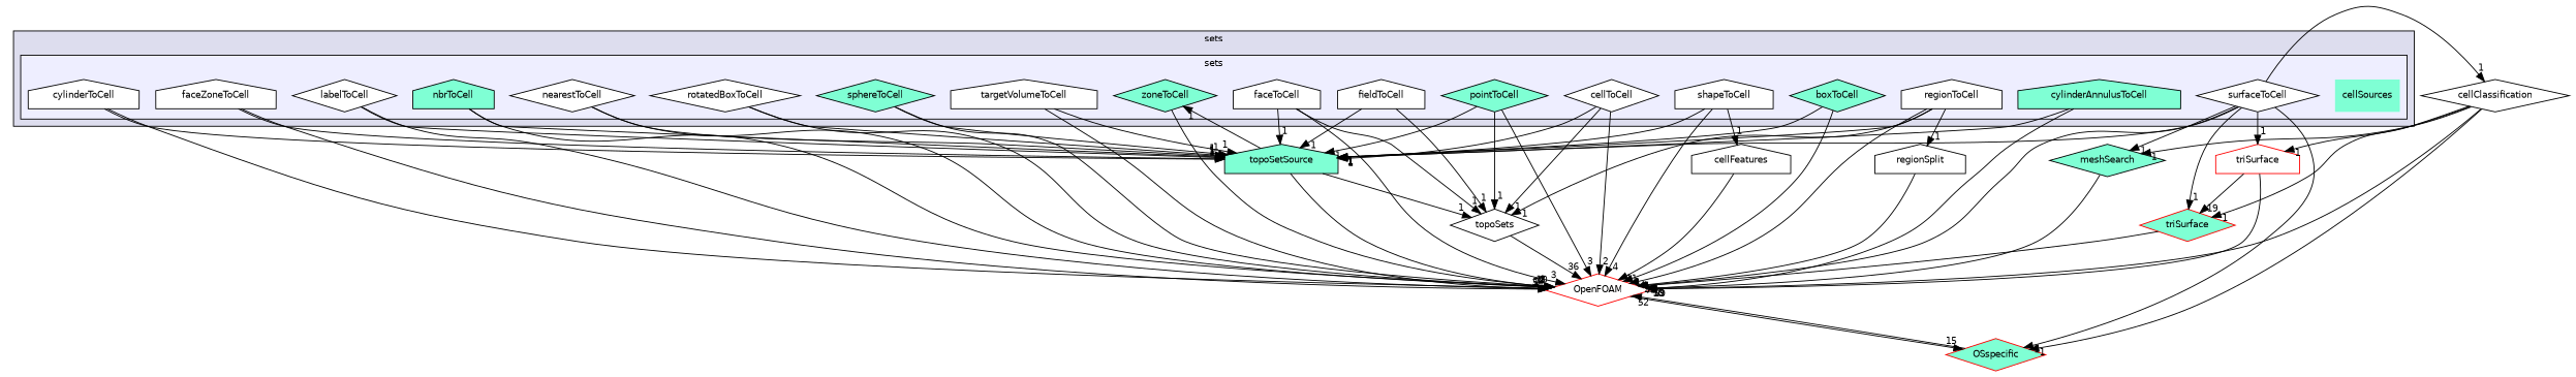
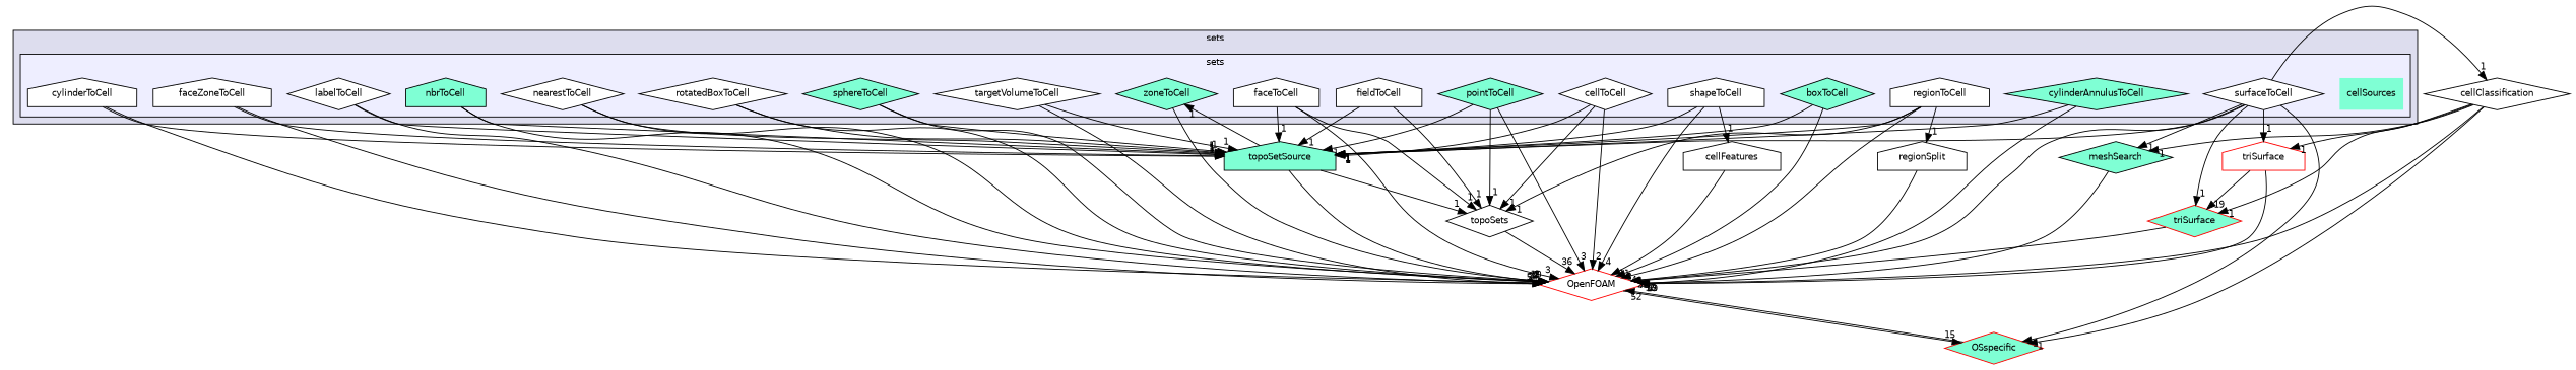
  digraph {
    compound=true
    node [fillcolor=white fontname=Helvetica fontsize=10 shape=diamond style=filled color=black]
    edge [headlabel=1 labeldistance=1.5 labelfontname=Helvetica labelfontsize=10]
    n1 [fillcolor=aquamarine label=cellSources shape=plaintext color=""]
    n2 [fillcolor=aquamarine label=boxToCell]
    n3 [label=cellToCell]
-   n4 [fillcolor=aquamarine label=cylinderAnnulusToCell shape=house]
+   n4 [fillcolor=aquamarine label=cylinderAnnulusToCell]
    n5 [label=cylinderToCell shape=house]
    n6 [label=faceToCell shape=house]
    n7 [label=faceZoneToCell shape=house]
    n8 [label=fieldToCell shape=house]
    n9 [label=labelToCell]
    n10 [fillcolor=aquamarine label=nbrToCell shape=house]
    n11 [label=nearestToCell]
    n12 [fillcolor=aquamarine label=pointToCell]
    n13 [label=regionToCell shape=house]
    n14 [label=rotatedBoxToCell]
    n15 [label=shapeToCell shape=house]
    n16 [fillcolor=aquamarine label=sphereToCell]
    n17 [label=surfaceToCell]
-   n18 [label=targetVolumeToCell shape=house]
+   n18 [label=targetVolumeToCell]
    n19 [fillcolor=aquamarine label=zoneToCell]
    n20 [fillcolor=aquamarine label=topoSetSource shape=house color=""]
    n21 [color=red label=OpenFOAM]
    n22 [label=topoSets color=""]
    n23 [label=regionSplit shape=house color=""]
    n24 [label=cellFeatures shape=house color=""]
    n25 [color=red fillcolor=aquamarine label=triSurface]
    n26 [fillcolor=aquamarine label=meshSearch color=""]
    n27 [color=red label=triSurface shape=house]
    n28 [label=cellClassification color=""]
    n29 [color=red fillcolor=aquamarine label=OSspecific]
    subgraph cluster_1 {
      bgcolor="#ddddee"
      fontname=Helvetica
      fontsize=10
      label=sets
      pencolor=black
      subgraph cluster_2 {
        bgcolor="#eeeeff"
        fontname=Helvetica
        fontsize=10
        label=sets
        pencolor=black
        n1
        n2
        n3
        n4
        n5
        n6
        n7
        n8
        n9
        n10
        n11
        n12
        n13
        n14
        n15
        n16
        n17
        n18
        n19
      }
    }
    n2 -> n20
    n2 -> n21 [headlabel=3]
    n3 -> n20
    n3 -> n21 [headlabel=2]
    n3 -> n22
    n4 -> n20
    n4 -> n21 [headlabel=2]
    n5 -> n20
    n5 -> n21 [headlabel=2]
    n6 -> n20
    n6 -> n21 [headlabel=3]
    n6 -> n22
    n7 -> n20
    n7 -> n21 [headlabel=3]
    n8 -> n20
    n8 -> n22
    n9 -> n20
    n9 -> n21 [headlabel=2]
    n10 -> n20
    n10 -> n21 [headlabel=2]
    n11 -> n20
    n11 -> n21 [headlabel=2]
    n12 -> n20
    n12 -> n21 [headlabel=3]
    n12 -> n22
    n13 -> n20
    n13 -> n21 [headlabel=4]
    n13 -> n22
    n13 -> n23
    n14 -> n20
    n14 -> n21 [headlabel=4]
    n15 -> n20
    n15 -> n21 [headlabel=4]
    n15 -> n24
    n16 -> n20
    n16 -> n21 [headlabel=2]
    n17 -> n20
    n17 -> n21 [headlabel=4]
    n17 -> n25
    n17 -> n26
    n17 -> n27
    n17 -> n28
    n17 -> n29
    n18 -> n20
    n18 -> n21 [headlabel=5]
    n19 -> n21 [headlabel=3]
    n20 -> n19
    n20 -> n21 [headlabel=10]
    n20 -> n22
    n21 -> n29 [headlabel=15]
    n22 -> n21 [headlabel=36]
    n23 -> n21 [headlabel=21]
    n24 -> n21 [headlabel=11]
    n25 -> n21 [headlabel=73]
    n26 -> n21 [headlabel=10]
    n27 -> n21 [headlabel=99]
    n27 -> n25 [headlabel=19]
    n28 -> n21 [headlabel=13]
    n28 -> n25
    n28 -> n26
    n28 -> n27
    n28 -> n29
    n29 -> n21 [headlabel=52]
  }
